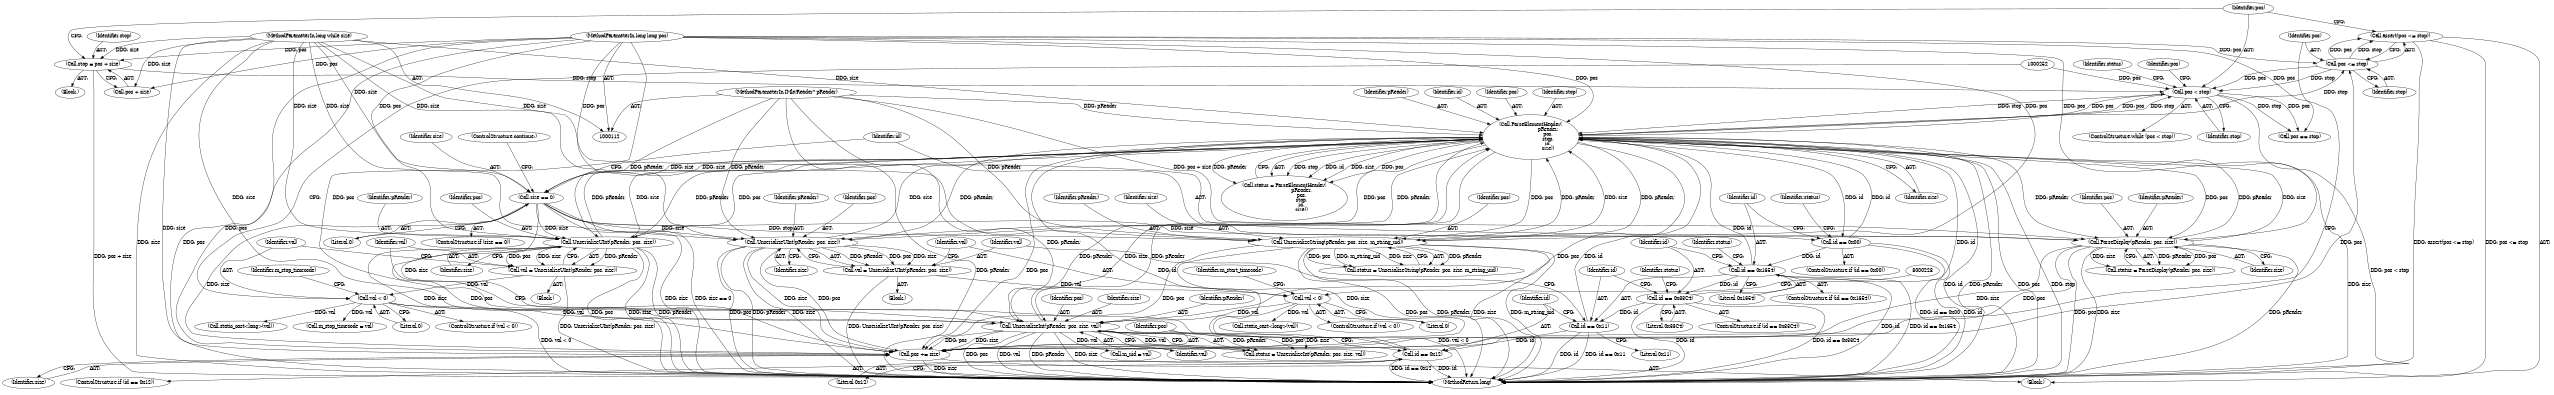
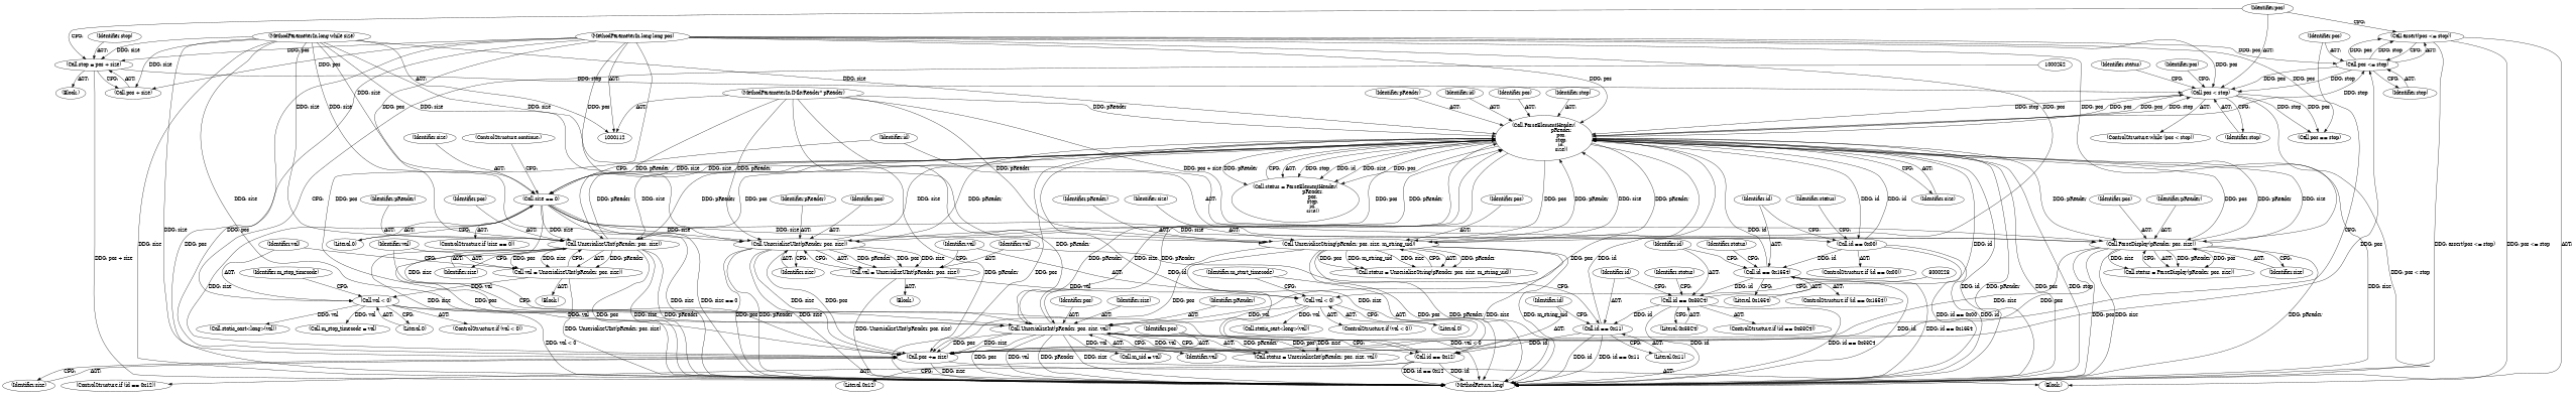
  digraph {
    n1 [label="(Call,assert(pos <= stop))"]
    n2 [label="(Call,pos <= stop)"]
    n3 [label="(Block,)"]
    n4 [label="(MethodReturn,long)"]
    n5 [label="(Call,pos < stop)"]
    n6 [label="(Identifier,stop)"]
    n7 [label="(Call,ParseElementHeader(\n                        pReader,\n                        pos,\n                        stop,\n                        id,\n                        size))"]
    n8 [label="(Call,pos == stop)"]
    n9 [label="(Identifier,stop)"]
    n10 [label="(ControlStructure,while (pos < stop))"]
    n11 [label="(Call,pos += size)"]
    n12 [label="(Identifier,size)"]
    n13 [label="(Call,UnserializeString(pReader, pos, size, m_string_uid))"]
    n14 [label="(Call,status = UnserializeString(pReader, pos, size, m_string_uid))"]
    n15 [label="(Call,UnserializeUInt(pReader, pos, size))"]
    n16 [label="(Call,size == 0)"]
    n17 [label="(Call,UnserializeInt(pReader, pos, size, val))"]
    n18 [label="(Call,UnserializeUInt(pReader, pos, size))"]
    n19 [label="(Call,ParseDisplay(pReader, pos, size))"]
    n20 [label="(Call,id == 0x00)"]
    n21 [label="(Call,status = ParseElementHeader(\n                        pReader,\n                        pos,\n                        stop,\n                        id,\n                        size))"]
    n22 [label="(Identifier,size)"]
    n23 [label="(Call,val = UnserializeUInt(pReader, pos, size))"]
    n24 [label="(Identifier,size)"]
    n25 [label="(Literal,0)"]
    n26 [label="(ControlStructure,if (size == 0))"]
    n27 [label="(Call,status = UnserializeInt(pReader, pos, size, val))"]
    n28 [label="(Identifier,val)"]
    n29 [label="(Call,m_uid = val)"]
    n30 [label="(Call,val = UnserializeUInt(pReader, pos, size))"]
    n31 [label="(Identifier,size)"]
    n32 [label="(Call,status = ParseDisplay(pReader, pos, size))"]
    n33 [label="(Identifier,size)"]
    n34 [label="(Call,id == 0x1654)"]
    n35 [label="(ControlStructure,if (id == 0x00))"]
    n36 [label="(Call,val < 0)"]
    n37 [label="(Block,)"]
    n38 [label="(MethodParameterIn,IMkvReader* pReader)"]
    1000112
    n40 [label="(MethodParameterIn,long long pos)"]
    n41 [label="(Call,stop = pos + size)"]
    n42 [label="(Call,pos + size)"]
    n43 [label="(Block,)"]
    n44 [label="(MethodParameterIn,long while size)"]
    n45 [label="(Call,static_cast<long>(val))"]
    n46 [label="(Literal,0)"]
    n47 [label="(ControlStructure,if (val < 0))"]
    n48 [label="(Call,val < 0)"]
    n49 [label="(Call,static_cast<long>(val))"]
    n50 [label="(Call,m_stop_timecode = val)"]
    n51 [label="(Literal,0)"]
    n52 [label="(ControlStructure,if (val < 0))"]
    n53 [label="(Block,)"]
    n54 [label="(Call,id == 0x12)"]
    n55 [label="(ControlStructure,if (id == 0x12))"]
    n56 [label="(Literal,0x12)"]
    n57 [label="(Call,id == 0x11)"]
    n58 [label="(Literal,0x11)"]
    n59 [label="(Call,id == 0x33C4)"]
    n60 [label="(Literal,0x33C4)"]
    n61 [label="(ControlStructure,if (id == 0x33C4))"]
    n62 [label="(Literal,0x1654)"]
    n63 [label="(ControlStructure,if (id == 0x1654))"]
    n64 [label="(Identifier,val)"]
    n65 [label="(Identifier,id)"]
    n66 [label="(Identifier,pReader)"]
    n67 [label="(Identifier,pos)"]
    n68 [label="(Identifier,val)"]
    n69 [label="(Identifier,size)"]
    n70 [label="(Identifier,pReader)"]
    n71 [label="(Identifier,id)"]
    n72 [label="(Identifier,m_stop_timecode)"]
    n73 [label="(Identifier,status)"]
    n74 [label="(Identifier,pos)"]
    n75 [label="(Identifier,stop)"]
    n76 [label="(Identifier,id)"]
    n77 [label="(Identifier,pos)"]
    n78 [label="(Identifier,val)"]
    n79 [label="(Identifier,pos)"]
    n80 [label="(Identifier,pos)"]
    n81 [label="(Identifier,pos)"]
    n82 [label="(Identifier,pReader)"]
    n83 [label="(Identifier,id)"]
    n84 [label="(Identifier,size)"]
    n85 [label="(Identifier,m_start_timecode)"]
    n86 [label="(Identifier,pReader)"]
    n87 [label="(Identifier,pos)"]
    n88 [label="(Identifier,pos)"]
    n89 [label="(Identifier,id)"]
    n90 [label="(ControlStructure,continue;)"]
    n91 [label="(Identifier,pReader)"]
    n92 [label="(Identifier,val)"]
    n93 [label="(Identifier,status)"]
    n94 [label="(Identifier,size)"]
    n95 [label="(Identifier,pos)"]
    n96 [label="(Identifier,status)"]
    n97 [label="(Identifier,id)"]
    n98 [label="(Identifier,status)"]
    n99 [label="(Identifier,pos)"]
    n100 [label="(Identifier,stop)"]
    n101 [label="(Identifier,pReader)"]
    n102 [label=8000228]
    1000252
    n1 -> n2 [label="CFG: "]
    n1 -> n3 [label="AST: "]
    n1 -> n4 [label="DDG: assert(pos <= stop)"]
    n1 -> n4 [label="DDG: pos <= stop"]
    n2 -> n1 [label="AST: "]
    n2 -> n1 [label="DDG: pos"]
    n2 -> n1 [label="DDG: stop"]
    n2 -> n5 [label="DDG: pos"]
    n2 -> n5 [label="DDG: stop"]
    n2 -> n6 [label="CFG: "]
    n5 -> n4 [label="DDG: pos < stop"]
    n5 -> n7 [label="DDG: pos"]
    n5 -> n7 [label="DDG: stop"]
    n5 -> n8 [label="DDG: pos"]
    n5 -> n8 [label="DDG: stop"]
    n5 -> n9 [label="CFG: "]
    n5 -> n10 [label="AST: "]
    n6 -> n2 [label="AST: "]
    n7 -> n2 [label="DDG: stop"]
    n7 -> n4 [label="DDG: pReader"]
    n7 -> n4 [label="DDG: pos"]
    n7 -> n4 [label="DDG: stop"]
    n7 -> n4 [label="DDG: size"]
    n7 -> n4 [label="DDG: id"]
    n7 -> n5 [label="DDG: pos"]
    n7 -> n5 [label="DDG: stop"]
    n7 -> n11 [label="DDG: pos"]
    n7 -> n13 [label="DDG: pReader"]
    n7 -> n13 [label="DDG: pos"]
    n7 -> n15 [label="DDG: pReader"]
    n7 -> n15 [label="DDG: pos"]
    n7 -> n16 [label="DDG: size"]
    n7 -> n17 [label="DDG: pReader"]
    n7 -> n17 [label="DDG: pos"]
    n7 -> n18 [label="DDG: pReader"]
    n7 -> n18 [label="DDG: pos"]
    n7 -> n19 [label="DDG: pReader"]
    n7 -> n19 [label="DDG: pos"]
    n7 -> n20 [label="DDG: id"]
    n7 -> n21 [label="AST: "]
    n7 -> n21 [label="DDG: stop"]
    n7 -> n21 [label="DDG: id"]
    n7 -> n21 [label="DDG: size"]
    n7 -> n21 [label="DDG: pos"]
    n7 -> n21 [label="DDG: pReader"]
    n7 -> n22 [label="CFG: "]
    n9 -> n5 [label="AST: "]
    n11 -> n2 [label="DDG: pos"]
    n11 -> n3 [label="AST: "]
    n11 -> n4 [label="DDG: size"]
    n11 -> n12 [label="CFG: "]
    n12 -> n11 [label="AST: "]
    n13 -> n4 [label="DDG: size"]
    n13 -> n4 [label="DDG: m_string_uid"]
    n13 -> n4 [label="DDG: pReader"]
    n13 -> n4 [label="DDG: pos"]
    n13 -> n7 [label="DDG: pReader"]
    n13 -> n7 [label="DDG: size"]
    n13 -> n11 [label="DDG: size"]
    n13 -> n11 [label="DDG: pos"]
    n13 -> n14 [label="AST: "]
    n13 -> n14 [label="DDG: pReader"]
    n13 -> n14 [label="DDG: pos"]
    n13 -> n14 [label="DDG: size"]
    n13 -> n14 [label="DDG: m_string_uid"]
    n14 -> n13 [label="CFG: "]
    n15 -> n4 [label="DDG: pReader"]
    n15 -> n4 [label="DDG: size"]
    n15 -> n4 [label="DDG: pos"]
    n15 -> n7 [label="DDG: pReader"]
    n15 -> n7 [label="DDG: size"]
    n15 -> n11 [label="DDG: size"]
    n15 -> n11 [label="DDG: pos"]
    n15 -> n23 [label="AST: "]
    n15 -> n23 [label="DDG: pReader"]
    n15 -> n23 [label="DDG: pos"]
    n15 -> n23 [label="DDG: size"]
    n15 -> n24 [label="CFG: "]
    n16 -> n4 [label="DDG: size"]
    n16 -> n4 [label="DDG: size == 0"]
    n16 -> n7 [label="DDG: size"]
    n16 -> n11 [label="DDG: size"]
-   n16 -> n13 [label="DDG: stop"]
+   n16 -> n13 [label="DDG: size"]
    n16 -> n15 [label="DDG: size"]
    n16 -> n17 [label="DDG: size"]
    n16 -> n18 [label="DDG: size"]
    n16 -> n19 [label="DDG: size"]
    n16 -> n25 [label="CFG: "]
    n16 -> n26 [label="AST: "]
    n17 -> n4 [label="DDG: pos"]
    n17 -> n4 [label="DDG: val"]
    n17 -> n4 [label="DDG: pReader"]
    n17 -> n4 [label="DDG: size"]
    n17 -> n7 [label="DDG: pReader"]
    n17 -> n7 [label="DDG: size"]
    n17 -> n11 [label="DDG: size"]
    n17 -> n11 [label="DDG: pos"]
    n17 -> n27 [label="AST: "]
    n17 -> n27 [label="DDG: pReader"]
    n17 -> n27 [label="DDG: pos"]
    n17 -> n27 [label="DDG: size"]
    n17 -> n27 [label="DDG: val"]
    n17 -> n28 [label="CFG: "]
    n17 -> n29 [label="DDG: val"]
    n18 -> n4 [label="DDG: pos"]
    n18 -> n4 [label="DDG: size"]
    n18 -> n4 [label="DDG: pReader"]
    n18 -> n7 [label="DDG: pReader"]
    n18 -> n7 [label="DDG: size"]
    n18 -> n11 [label="DDG: size"]
    n18 -> n11 [label="DDG: pos"]
    n18 -> n30 [label="AST: "]
    n18 -> n30 [label="DDG: pReader"]
    n18 -> n30 [label="DDG: pos"]
    n18 -> n30 [label="DDG: size"]
    n18 -> n31 [label="CFG: "]
    n19 -> n4 [label="DDG: pos"]
    n19 -> n4 [label="DDG: size"]
    n19 -> n4 [label="DDG: pReader"]
    n19 -> n7 [label="DDG: pReader"]
    n19 -> n7 [label="DDG: size"]
    n19 -> n11 [label="DDG: size"]
    n19 -> n11 [label="DDG: pos"]
    n19 -> n32 [label="AST: "]
    n19 -> n32 [label="DDG: pReader"]
    n19 -> n32 [label="DDG: pos"]
    n19 -> n32 [label="DDG: size"]
    n19 -> n33 [label="CFG: "]
    n20 -> n4 [label="DDG: id == 0x00"]
    n20 -> n4 [label="DDG: id"]
    n20 -> n7 [label="DDG: id"]
    n20 -> n34 [label="DDG: id"]
    n20 -> n35 [label="AST: "]
    n21 -> n7 [label="CFG: "]
    n22 -> n7 [label="AST: "]
    n23 -> n4 [label="DDG: UnserializeUInt(pReader, pos, size)"]
    n23 -> n15 [label="CFG: "]
    n23 -> n36 [label="DDG: val"]
    n23 -> n37 [label="AST: "]
    n24 -> n15 [label="AST: "]
    n25 -> n16 [label="AST: "]
    n27 -> n17 [label="CFG: "]
    n28 -> n17 [label="AST: "]
    n30 -> n4 [label="DDG: UnserializeUInt(pReader, pos, size)"]
    n30 -> n18 [label="CFG: "]
    n30 -> n48 [label="DDG: val"]
    n30 -> n53 [label="AST: "]
    n31 -> n18 [label="AST: "]
    n32 -> n19 [label="CFG: "]
    n33 -> n19 [label="AST: "]
    n34 -> n4 [label="DDG: id == 0x1654"]
    n34 -> n4 [label="DDG: id"]
    n34 -> n7 [label="DDG: id"]
    n34 -> n59 [label="DDG: id"]
    n34 -> n62 [label="CFG: "]
    n34 -> n63 [label="AST: "]
    n36 -> n4 [label="DDG: val < 0"]
    n36 -> n17 [label="DDG: val"]
    n36 -> n45 [label="DDG: val"]
    n36 -> n46 [label="CFG: "]
    n36 -> n47 [label="AST: "]
    n38 -> n4 [label="DDG: pReader"]
    n38 -> n7 [label="DDG: pReader"]
    n38 -> n13 [label="DDG: pReader"]
    n38 -> n15 [label="DDG: pReader"]
    n38 -> n17 [label="DDG: pReader"]
    n38 -> n18 [label="DDG: pReader"]
    n38 -> n19 [label="DDG: pos + size"]
    n38 -> 1000112 [label="AST: "]
    n40 -> n2 [label="DDG: pos"]
    n40 -> n4 [label="DDG: pos"]
-   1000252 -> n5 [label="DDG: pos"]
+   n40 -> n5 [label="DDG: pos"]
    n40 -> n7 [label="DDG: pos"]
    n40 -> n8 [label="DDG: pos"]
    n40 -> n11 [label="DDG: pos"]
    n40 -> n13 [label="DDG: pos"]
    n40 -> n15 [label="DDG: pos"]
    n40 -> n17 [label="DDG: pos"]
    n40 -> n18 [label="DDG: pos"]
    n40 -> n19 [label="DDG: pos"]
    n40 -> 1000112 [label="AST: "]
    n40 -> n41 [label="DDG: pos"]
    n40 -> n42 [label="DDG: pos"]
    n41 -> n4 [label="DDG: pos + size"]
    n41 -> n5 [label="DDG: stop"]
    n41 -> n42 [label="CFG: "]
    n41 -> n43 [label="AST: "]
    n42 -> n41 [label="AST: "]
    n44 -> n4 [label="DDG: size"]
    n44 -> n7 [label="DDG: size"]
    n44 -> n11 [label="DDG: size"]
    n44 -> n13 [label="DDG: size"]
    n44 -> n15 [label="DDG: size"]
    n44 -> n16 [label="DDG: size"]
    n44 -> n17 [label="DDG: size"]
    n44 -> n18 [label="DDG: size"]
    n44 -> n19 [label="DDG: size"]
    n44 -> 1000112 [label="AST: "]
    n44 -> n41 [label="DDG: size"]
    n44 -> n42 [label="DDG: size"]
    n46 -> n36 [label="AST: "]
    n48 -> n4 [label="DDG: val < 0"]
    n48 -> n17 [label="DDG: val"]
    n48 -> n49 [label="DDG: val"]
    n48 -> n50 [label="DDG: val"]
    n48 -> n51 [label="CFG: "]
    n48 -> n52 [label="AST: "]
    n51 -> n48 [label="AST: "]
    n54 -> n4 [label="DDG: id"]
    n54 -> n4 [label="DDG: id == 0x12"]
    n54 -> n7 [label="DDG: id"]
    n54 -> n55 [label="AST: "]
    n54 -> n56 [label="CFG: "]
-   n56 -> n54 [label="AST: "]
+   n85 -> n54 [label="AST: "]
    n57 -> n4 [label="DDG: id"]
    n57 -> n4 [label="DDG: id == 0x11"]
    n57 -> n7 [label="DDG: id"]
    n57 -> n54 [label="DDG: id"]
    n57 -> n58 [label="CFG: "]
-   n34 -> n57 [label="AST: "]
+   n58 -> n57 [label="AST: "]
    n59 -> n4 [label="DDG: id == 0x33C4"]
    n59 -> n4 [label="DDG: id"]
    n59 -> n7 [label="DDG: id"]
    n59 -> n57 [label="DDG: id"]
    n59 -> n60 [label="CFG: "]
    n59 -> n61 [label="AST: "]
    n60 -> n59 [label="AST: "]
    n62 -> n34 [label="AST: "]
    n64 -> n23 [label="AST: "]
    n64 -> n57 [label="CFG: "]
    n65 -> n16 [label="CFG: "]
    n65 -> n20 [label="AST: "]
    n66 -> n15 [label="AST: "]
    n67 -> n13 [label="AST: "]
    n68 -> n30 [label="CFG: "]
    n68 -> n48 [label="AST: "]
    n69 -> n16 [label="AST: "]
    n70 -> n13 [label="AST: "]
    n71 -> n54 [label="AST: "]
    n71 -> n57 [label="CFG: "]
    n72 -> n48 [label="CFG: "]
    n73 -> n59 [label="CFG: "]
    n74 -> n17 [label="AST: "]
    n75 -> n41 [label="AST: "]
    n76 -> n20 [label="CFG: "]
    n76 -> n34 [label="AST: "]
    n77 -> n19 [label="AST: "]
    n78 -> n30 [label="AST: "]
    n78 -> n54 [label="CFG: "]
    n79 -> n2 [label="AST: "]
    n79 -> n11 [label="CFG: "]
    n80 -> n18 [label="AST: "]
    n81 -> n1 [label="CFG: "]
    n81 -> n5 [label="AST: "]
    n81 -> n41 [label="CFG: "]
    n82 -> n18 [label="AST: "]
    n83 -> n7 [label="AST: "]
    n84 -> n17 [label="AST: "]
    n85 -> n36 [label="CFG: "]
    n86 -> n19 [label="AST: "]
    n87 -> n7 [label="AST: "]
    n88 -> n15 [label="AST: "]
    n89 -> n34 [label="CFG: "]
    n89 -> n59 [label="AST: "]
    n90 -> n16 [label="CFG: "]
    n91 -> n17 [label="AST: "]
    n92 -> n23 [label="CFG: "]
    n92 -> n36 [label="AST: "]
    n93 -> n34 [label="CFG: "]
    n94 -> n13 [label="AST: "]
    n95 -> n11 [label="AST: "]
    n95 -> n54 [label="CFG: "]
    n96 -> n5 [label="CFG: "]
    n97 -> n57 [label="AST: "]
    n97 -> n59 [label="CFG: "]
    n98 -> n20 [label="CFG: "]
    n99 -> n5 [label="CFG: "]
    n100 -> n7 [label="AST: "]
    n101 -> n7 [label="AST: "]
    n102 -> n36 [label="CFG: "]
    1000252 -> n48 [label="CFG: "]
  }
